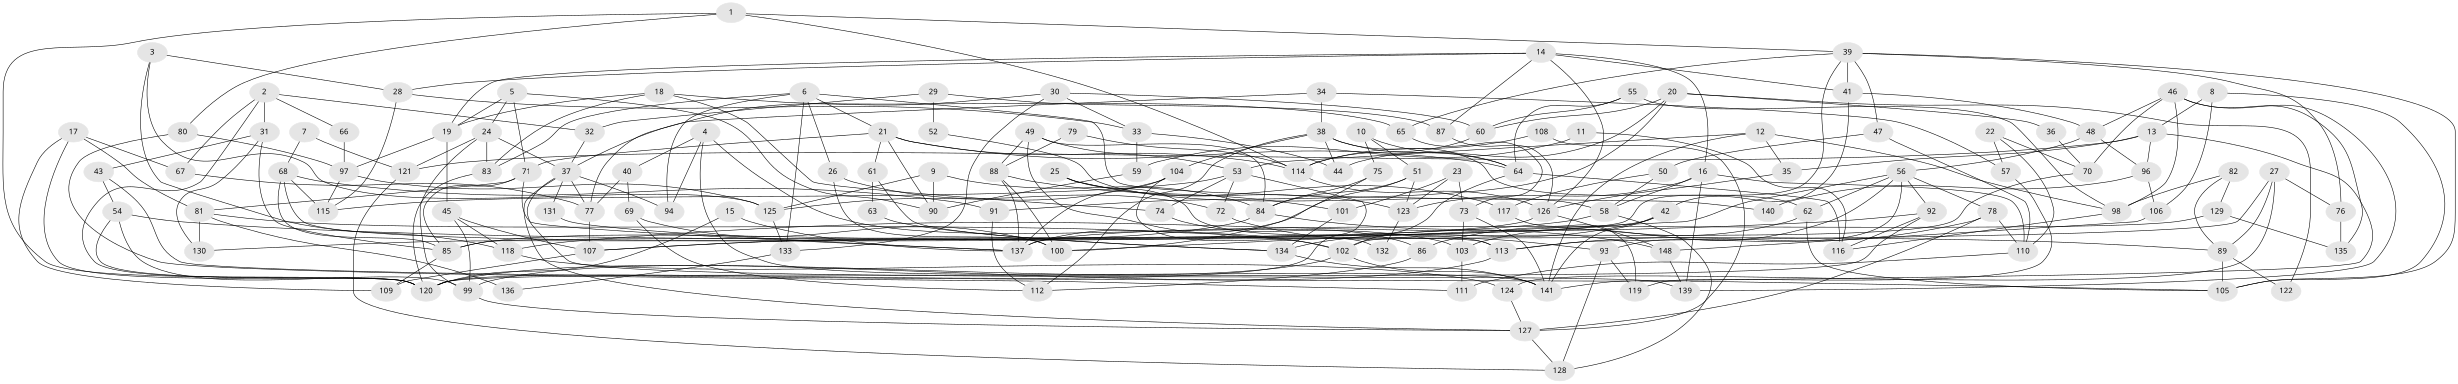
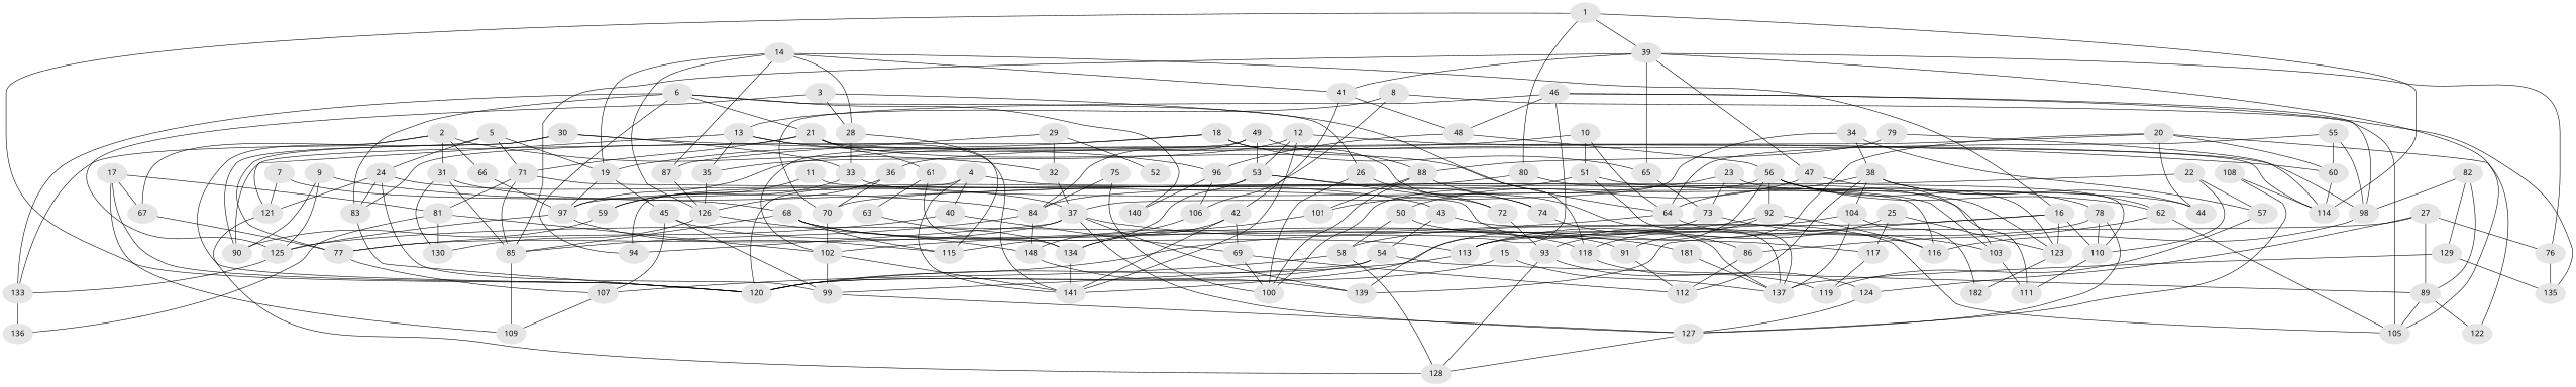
  graph {
    fontname="Noto Sans"
    node [color=gray90 fontname="Noto Sans" style=filled]
    edge [fontname="Noto Sans"]
    1
    39
    80
    114
    120
    105
    41
    65
    76
    85
    47
    97
    111
    2
    31
    32
    66
    67
    43
    130
    37
    77
    3
    28
    118
    125
    33
    115
    124
    133
    4
    40
    94
    103
    141
    69
    5
    19
    24
    71
    90
    45
    83
    121
    99
    137
    81
    6
    21
    26
    140
    64
    61
    72
    100
    136
    7
    68
    91
    113
    128
    8
    13
    106
    35
    96
    n67 [label=148]
    9
    84
    10
    51
    75
    123
    116
    102
    11
    59
    12
    53
    98
    126
    74
    14
    16
    87
    58
    110
    139
    42
    48
    15
    107
-   132
+   132 [label=182]
    17
    109
    18
    73
    86
    20
    36
    44
    60
    122
    70
    112
    134
    63
    22
    57
    119
    23
    101
    127
-   131
+   131 [label=181]
    25
    117
    93
    27
    89
    135
    29
    52
    30
    54
    34
    38
    62
    104
    50
    56
    46
    78
    92
    49
    88
    55
    79
    82
    129
    108
    1 -- 39
    1 -- 80
    1 -- 114
    1 -- 120
    39 -- 105
    39 -- 41
    39 -- 65
    39 -- 76
    39 -- 85
    39 -- 47
    80 -- 97
    80 -- 111
    41 -- 42
    41 -- 48
    65 -- 73
    76 -- 135
    85 -- 109
    47 -- 110
    47 -- 50
    97 -- 125
    97 -- 115
    2 -- 120
    2 -- 31
    2 -- 32
    2 -- 66
    2 -- 67
    31 -- 85
    31 -- 43
    31 -- 130
    32 -- 37
    66 -- 97
    67 -- 77
    43 -- 105
    43 -- 54
    37 -- 77
    37 -- 94
    37 -- 139
    37 -- 127
    37 -- 131
    77 -- 107
    3 -- 28
    3 -- 118
    3 -- 125
    28 -- 33
    28 -- 115
    118 -- 124
    125 -- 133
    33 -- 59
    33 -- 44
    124 -- 127
    133 -- 136
    4 -- 40
    4 -- 94
    4 -- 103
    4 -- 141
    40 -- 77
    40 -- 69
    103 -- 111
    69 -- 100
    69 -- 112
    5 -- 19
    5 -- 24
    5 -- 71
    5 -- 90
    19 -- 97
    19 -- 45
    24 -- 37
    24 -- 83
    24 -- 121
    24 -- 99
    71 -- 85
    71 -- 137
    71 -- 81
    45 -- 118
    45 -- 99
    45 -- 107
    83 -- 120
    121 -- 128
    99 -- 127
    81 -- 130
    81 -- 136
    81 -- 102
    6 -- 133
    6 -- 94
    6 -- 83
    6 -- 21
    6 -- 26
    6 -- 140
    21 -- 114
    21 -- 71
    21 -- 90
    21 -- 64
    21 -- 61
    26 -- 72
    26 -- 100
    64 -- 116
    64 -- 102
    61 -- 134
    61 -- 63
    72 -- 93
    7 -- 121
    7 -- 68
    68 -- 85
    68 -- 115
    68 -- 91
    68 -- 113
    91 -- 112
    113 -- 120
    8 -- 105
    8 -- 13
    8 -- 106
    13 -- 141
    13 -- 121
    13 -- 35
    13 -- 96
    106 -- n67
    35 -- 126
    96 -- 140
    96 -- 106
    n67 -- 139
    9 -- 125
    9 -- 90
    9 -- 84
    84 -- 85
    84 -- n67
    10 -- 64
    10 -- 51
-   10 -- 75
+   10 -- 97
    51 -- 137
    51 -- 84
    51 -- 123
    75 -- 100
    75 -- 84
    123 -- 132
    102 -- 141
    102 -- 99
    11 -- 116
    11 -- 59
    59 -- 90
    12 -- 141
    12 -- 35
    12 -- 53
    12 -- 98
    53 -- 120
    53 -- 115
    53 -- 72
    53 -- 74
    98 -- 116
    126 -- 130
    126 -- n67
    74 -- 86
    14 -- 41
    14 -- 28
    14 -- 19
    14 -- 126
    14 -- 16
    14 -- 87
    16 -- 123
    16 -- 58
    16 -- 110
    16 -- 139
    87 -- 126
    58 -- 128
    58 -- 107
    110 -- 111
    42 -- 141
-   42 -- 107
+   42 -- 69
    42 -- 134
    48 -- 96
    48 -- 56
    15 -- 120
    15 -- 137
    107 -- 109
    17 -- 120
    17 -- 67
    17 -- 81
    17 -- 109
    18 -- 65
    18 -- 19
    18 -- 83
    18 -- 74
    73 -- 103
    73 -- 141
    86 -- 112
    20 -- 91
    20 -- 36
    20 -- 44
    20 -- 60
    20 -- 122
-   114 -- 126
+   36 -- 126
    36 -- 70
    60 -- 114
    70 -- 102
    134 -- 141
    63 -- 134
    22 -- 110
    22 -- 70
    22 -- 57
    57 -- 119
    23 -- 123
    23 -- 73
    23 -- 101
    101 -- 134
    127 -- 128
    131 -- 137
    25 -- 113
    25 -- 123
    25 -- 117
    117 -- 119
    93 -- 128
    93 -- 119
    27 -- 76
    27 -- 124
    27 -- 113
    27 -- 89
    89 -- 105
    89 -- 122
    29 -- 32
    29 -- 87
    29 -- 52
-   52 -- 58
    30 -- 77
    30 -- 33
    30 -- 133
    30 -- 60
    54 -- 120
    54 -- 99
    54 -- 89
    34 -- 37
    34 -- 57
    34 -- 38
    38 -- 64
    38 -- 44
    38 -- 112
    38 -- 62
    38 -- 104
    62 -- 105
    62 -- 86
    104 -- 125
    104 -- 137
    104 -- 132
    50 -- 58
    50 -- 117
    56 -- 103
    56 -- 100
    56 -- 93
    56 -- 62
    56 -- 78
    56 -- 92
    46 -- 98
    46 -- 139
    46 -- 48
    46 -- 70
    46 -- 135
    78 -- 113
    78 -- 110
    78 -- 127
    92 -- 120
    92 -- 118
    92 -- 116
    49 -- 84
    49 -- 102
    49 -- 53
    49 -- 88
    88 -- 137
    88 -- 100
    88 -- 101
    55 -- 64
    55 -- 98
    55 -- 60
    79 -- 114
    79 -- 88
    82 -- 98
    82 -- 89
    82 -- 129
    129 -- 137
    129 -- 135
    108 -- 114
    108 -- 127
  }
